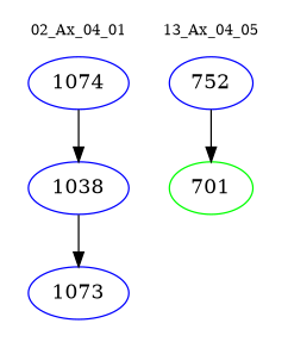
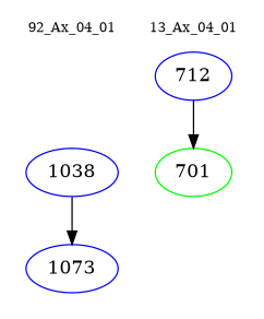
  digraph {
    node [color=blue]
    edge [color=black]
-   n1 [label=1074]
    n2 [label=1038]
    n3 [label=1073]
-   n4 [label=752]
+   n4 [label=712]
    n5 [color=green label=701]
    subgraph cluster_1 {
      color=white
      fontsize=10
-     label="02_Ax_04_01"
-     n1
+     label="92_Ax_04_01"
      n2
      n3
    }
    subgraph cluster_2 {
      color=white
      fontsize=10
-     label="13_Ax_04_05"
+     label="13_Ax_04_01"
      n4
      n5
    }
-   n1 -> n2
    n2 -> n3
    n4 -> n5
  }
